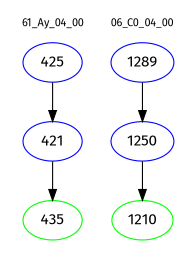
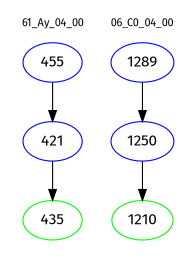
  digraph {
    fontname="Fira Sans"
    node [color=blue fontname="Fira Sans"]
    edge [color=black fontname="Fira Sans"]
-   n1 [label=425]
+   n1 [label=455]
    n2 [label=421]
    n3 [color=green label=435]
    n4 [label=1289]
    n5 [label=1250]
    n6 [color=green label=1210]
    subgraph cluster_1 {
      color=white
      fontsize=10
      label="61_Ay_04_00"
      n1
      n2
      n3
    }
    subgraph cluster_2 {
      color=white
      fontsize=10
      label="06_C0_04_00"
      n4
      n5
      n6
    }
    n1 -> n2
    n2 -> n3
    n4 -> n5
    n5 -> n6
  }
